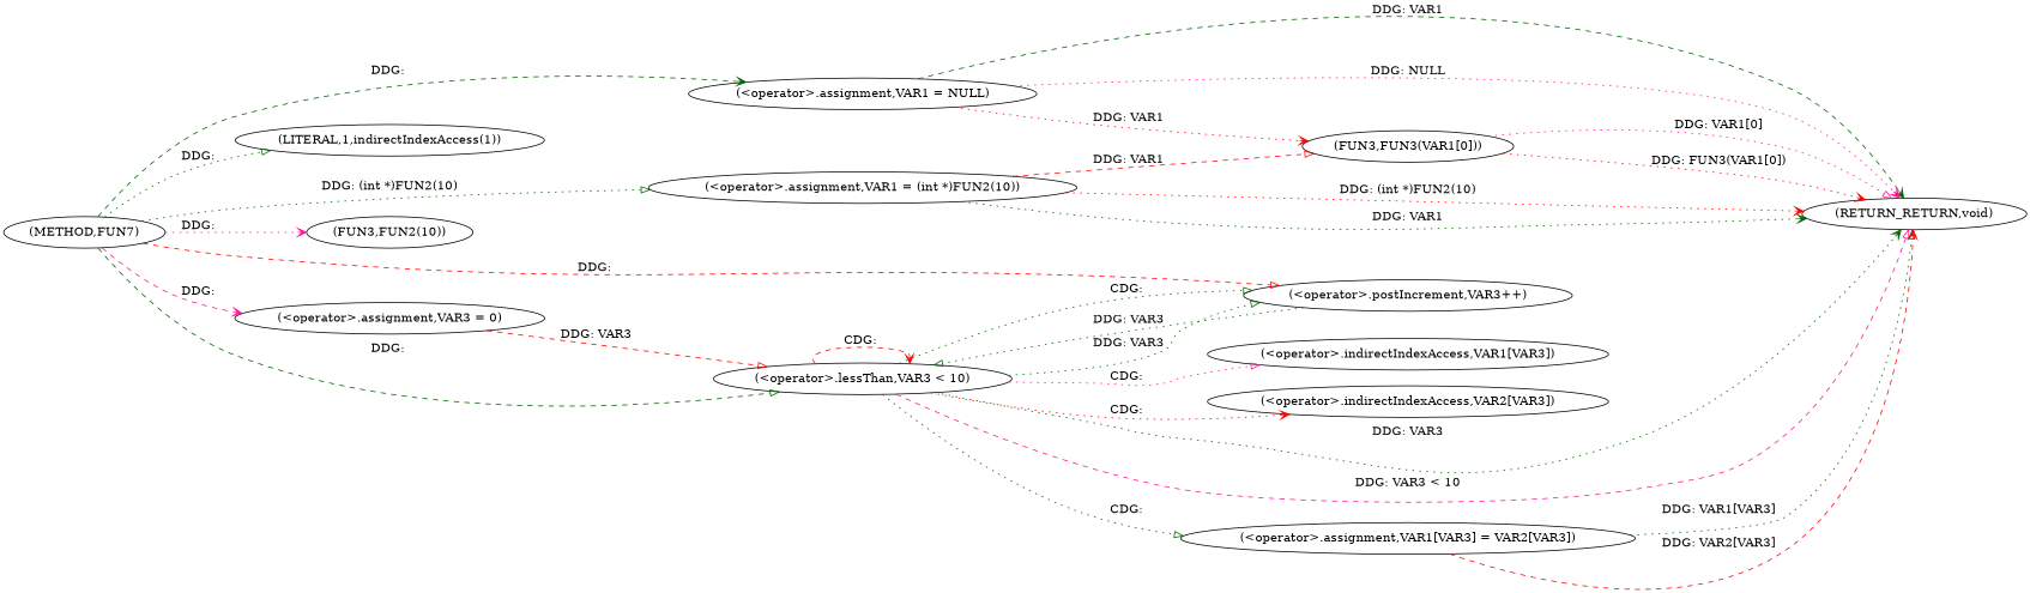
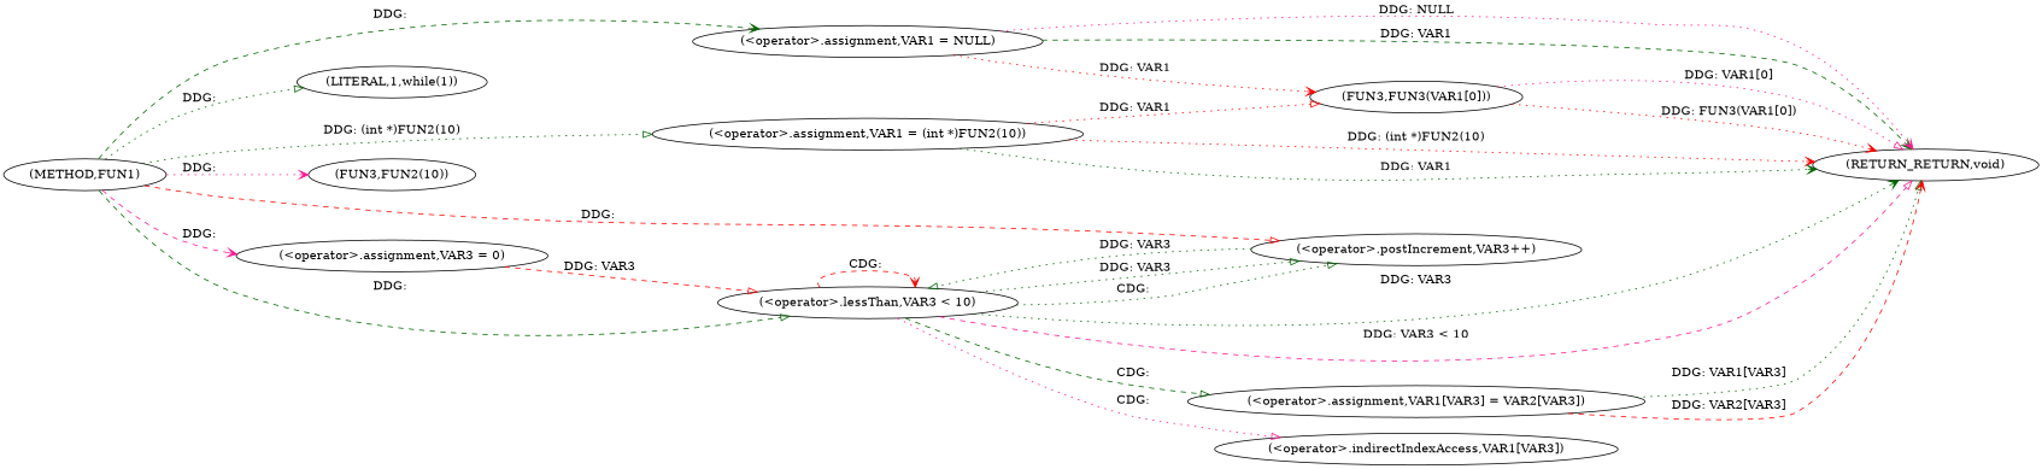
  digraph {
    rankdir=LR
    edge [arrowhead=onormal color=darkgreen style=dotted]
-   n1 [label="(METHOD,FUN7)"]
+   n1 [label="(METHOD,FUN1)"]
    n2 [label="(<operator>.assignment,VAR1 = NULL)"]
-   n3 [label="(LITERAL,1,indirectIndexAccess(1))"]
+   n3 [label="(LITERAL,1,while(1))"]
    n4 [label="(<operator>.assignment,VAR1 = (int *)FUN2(10))"]
    n5 [label="(FUN3,FUN2(10))"]
    n6 [label="(<operator>.assignment,VAR3 = 0)"]
    n7 [label="(<operator>.lessThan,VAR3 < 10)"]
    n8 [label="(<operator>.postIncrement,VAR3++)"]
    n9 [label="(RETURN_RETURN,void)"]
    n10 [label="(FUN3,FUN3(VAR1[0]))"]
    n11 [label="(<operator>.assignment,VAR1[VAR3] = VAR2[VAR3])"]
    n12 [label="(<operator>.indirectIndexAccess,VAR1[VAR3])"]
-   n13 [label="(<operator>.indirectIndexAccess,VAR2[VAR3])"]
    n1 -> n2 [arrowhead=vee label="DDG: " style=dashed]
    n1 -> n3 [label="DDG: "]
    n1 -> n4 [label="DDG: (int *)FUN2(10)"]
    n1 -> n5 [arrowhead=vee color=deeppink label="DDG: "]
    n1 -> n6 [arrowhead=vee color=deeppink label="DDG: " style=dashed]
    n1 -> n7 [label="DDG: " style=dashed]
    n1 -> n8 [color=red label="DDG: " style=dashed]
    n2 -> n9 [arrowhead=vee label="DDG: VAR1" style=dashed]
    n2 -> n9 [arrowhead=vee color=deeppink label="DDG: NULL"]
    n2 -> n10 [arrowhead=vee color=red label="DDG: VAR1"]
    n4 -> n9 [arrowhead=vee color=red label="DDG: (int *)FUN2(10)"]
    n4 -> n9 [arrowhead=vee label="DDG: VAR1"]
-   n4 -> n10 [color=red label="DDG: VAR1" style=dashed]
+   n4 -> n10 [color=red label="DDG: VAR1"]
    n6 -> n7 [color=red label="DDG: VAR3" style=dashed]
    n7 -> n7 [arrowhead=vee color=red label="CDG: " style=dashed]
    n7 -> n8 [label="DDG: VAR3"]
    n7 -> n8 [label="CDG: "]
    n7 -> n9 [arrowhead=vee label="DDG: VAR3"]
    n7 -> n9 [color=deeppink label="DDG: VAR3 < 10" style=dashed]
-   n7 -> n11 [label="CDG: "]
+   n7 -> n11 [label="CDG: " style=dashed]
    n7 -> n12 [color=deeppink label="CDG: "]
-   n7 -> n13 [arrowhead=vee color=red label="CDG: "]
    n8 -> n7 [label="DDG: VAR3"]
    n10 -> n9 [color=deeppink label="DDG: VAR1[0]"]
    n10 -> n9 [arrowhead=vee color=red label="DDG: FUN3(VAR1[0])"]
    n11 -> n9 [label="DDG: VAR1[VAR3]"]
    n11 -> n9 [arrowhead=vee color=red label="DDG: VAR2[VAR3]" style=dashed]
  }
